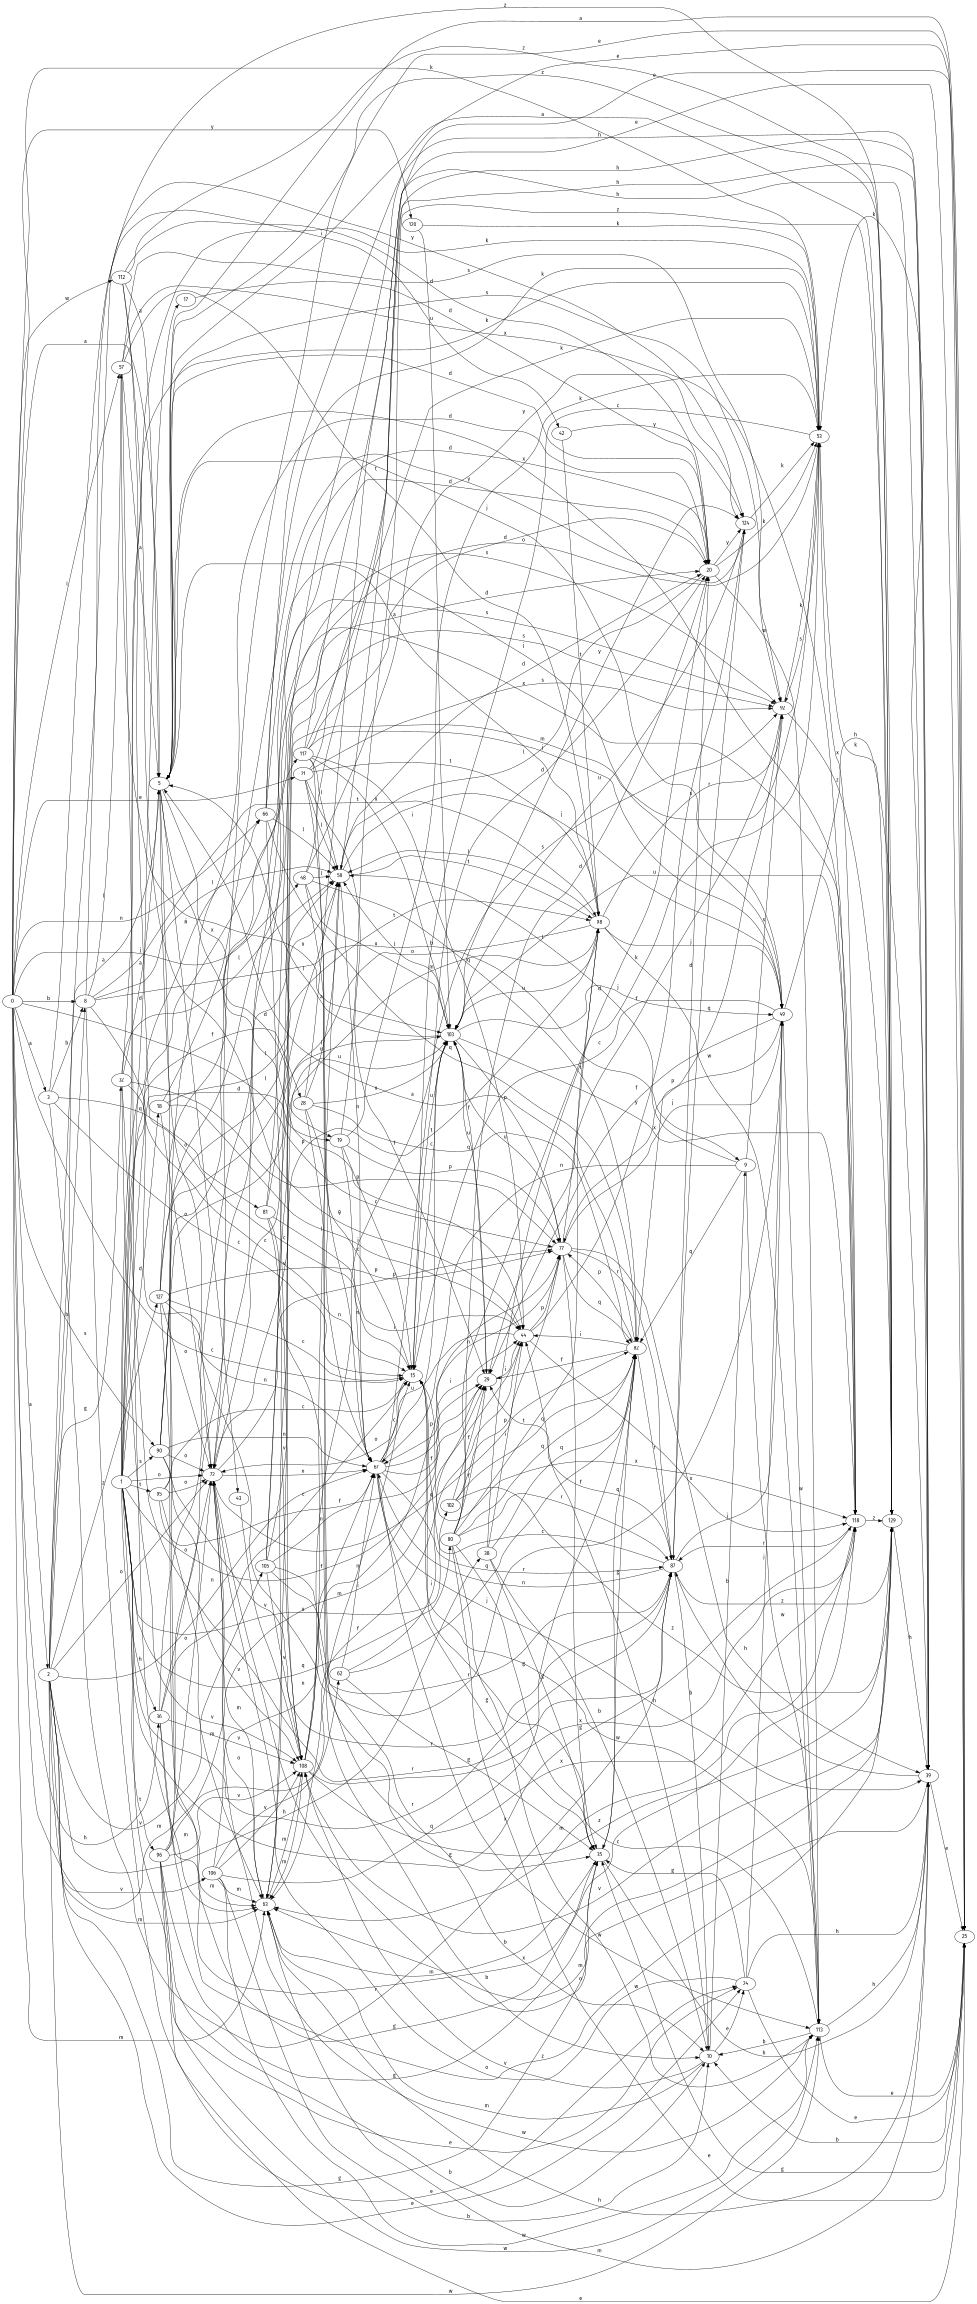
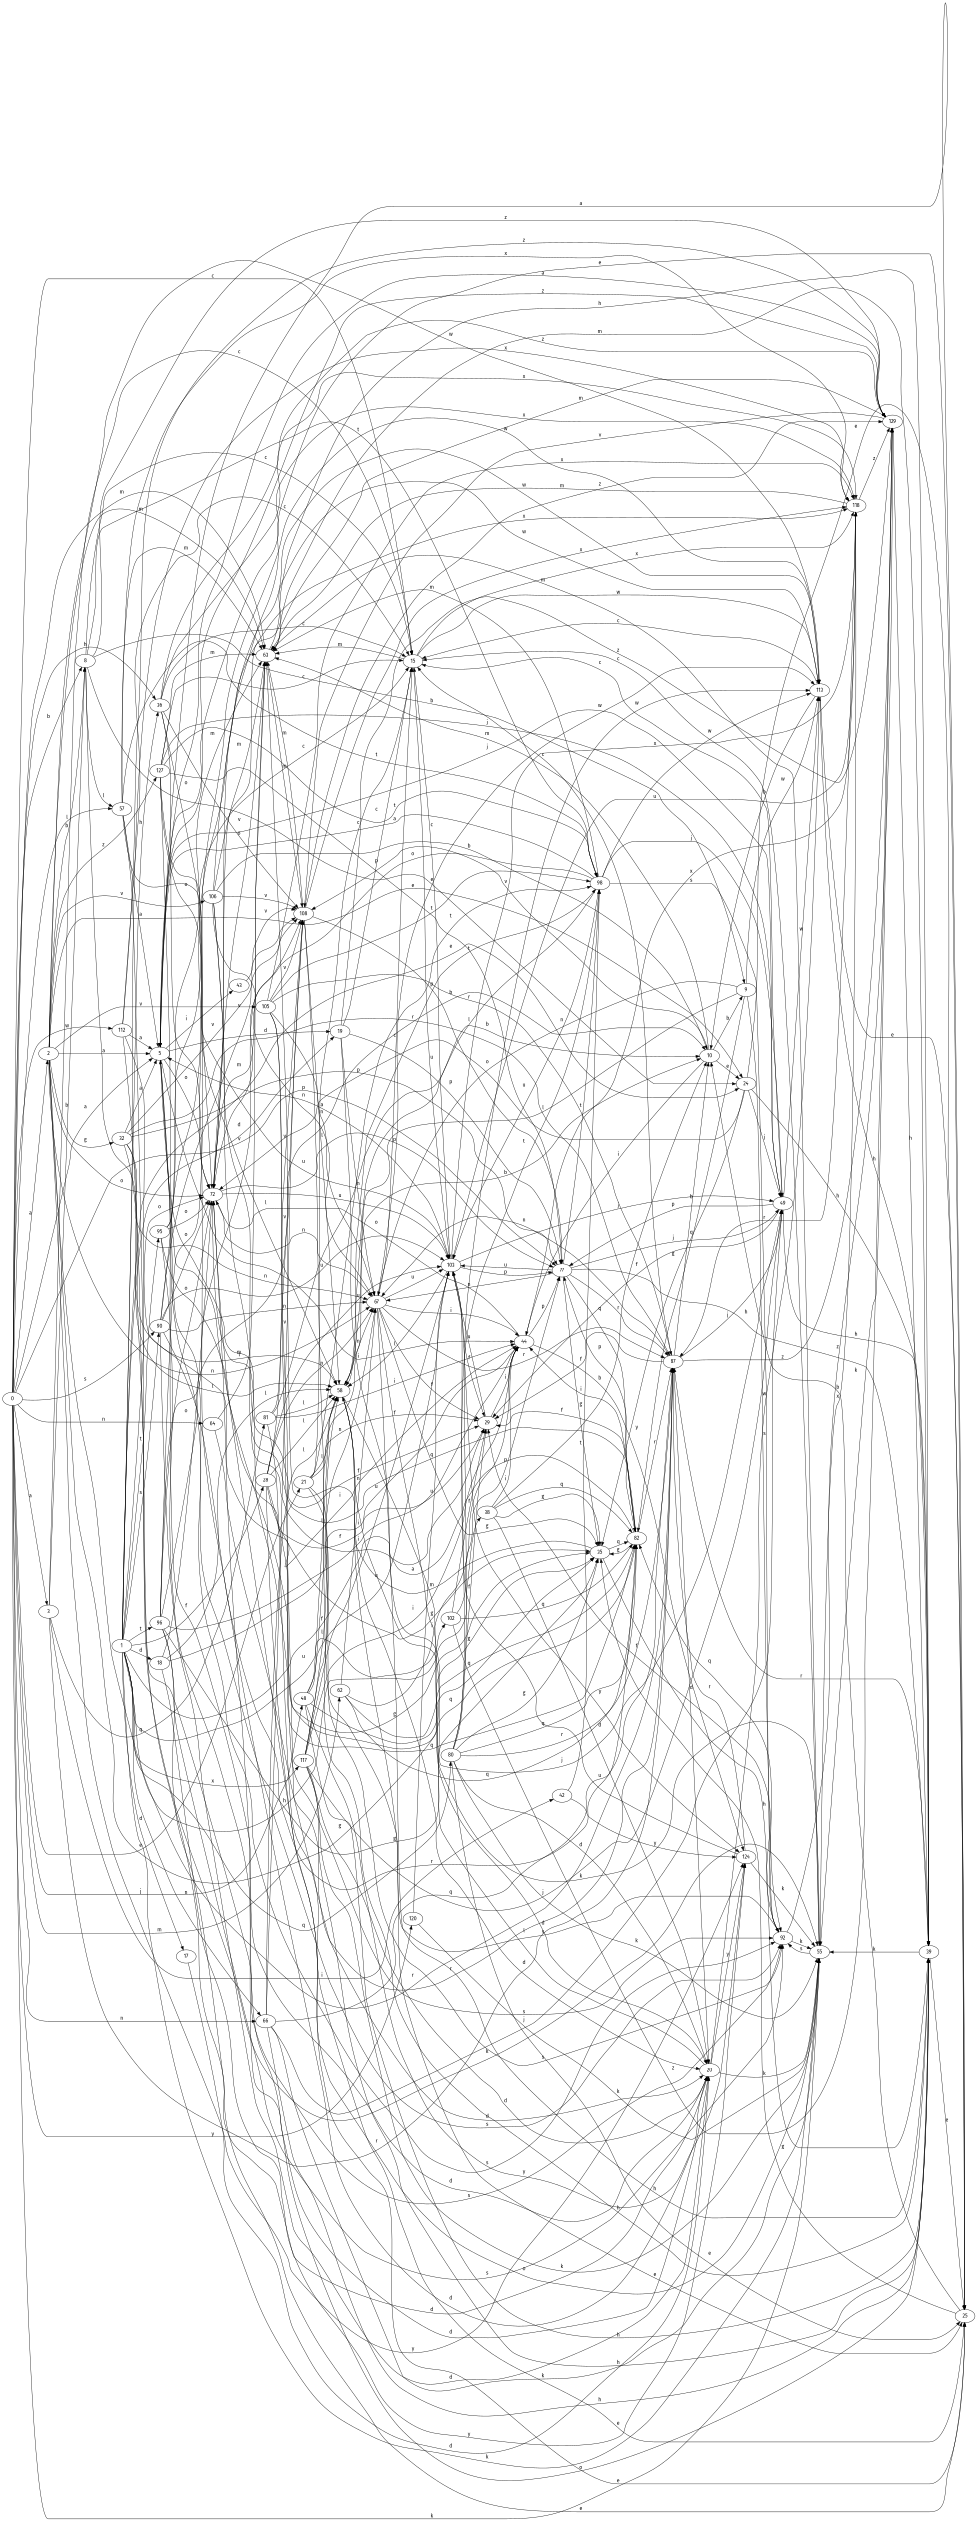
  strict digraph {
    fontname="Fira Sans"
    rankdir=LR
    node [fontname="Fira Sans"]
    edge [fontname="Fira Sans"]
    0
    2
    3
    5
    8
    15
    21
    36
    48
-   53
+   53 [label=55]
    57
    62
    63
+   64
    66
    77
    90
    112
    120
    24
    72
    32
    35
    38
    67
    105
    106
    113
    124
    127
    87
    42
    81
    19
    118
    20
    43
    44
    49
    92
    129
    9
    58
    98
    103
    29
    39
    108
    82
    10
    1
    17
    18
    28
    80
    95
    96
    102
    117
    25
    0 -> 2 [label=a]
    0 -> 3 [label=a]
    0 -> 5 [label=a]
    0 -> 8 [label=b]
    0 -> 15 [label=c]
    0 -> 21 [label=e]
    0 -> 36 [label=h]
    0 -> 48 [label=j]
    0 -> 53 [label=k]
    0 -> 57 [label=l]
    0 -> 62 [label=m]
    0 -> 63 [label=m]
+   0 -> 64 [label=n]
    0 -> 66 [label=n]
    0 -> 77 [label=p]
    0 -> 90 [label=s]
    0 -> 112 [label=w]
    0 -> 120 [label=y]
    2 -> 5 [label=a]
    2 -> 8 [label=b]
    2 -> 63 [label=m]
    2 -> 24 [label=e]
    2 -> 72 [label=o]
    2 -> 32 [label=g]
    2 -> 35 [label=g]
    2 -> 38 [label=h]
    2 -> 67 [label=n]
    2 -> 105 [label=v]
    2 -> 106 [label=v]
    2 -> 113 [label=w]
    2 -> 124 [label=y]
    2 -> 127 [label=z]
    3 -> 8 [label=b]
    3 -> 15 [label=c]
    3 -> 87 [label=r]
    3 -> 42 [label=i]
    3 -> 81 [label=q]
    5 -> 72 [label=o]
    5 -> 35 [label=g]
    5 -> 19 [label=d]
    5 -> 118 [label=x]
    5 -> 20 [label=d]
    5 -> 43 [label=i]
    5 -> 44 [label=i]
    5 -> 49 [label=j]
    5 -> 92 [label=s]
    5 -> 129 [label=z]
    8 -> 15 [label=c]
    8 -> 57 [label=l]
    8 -> 24 [label=e]
    8 -> 129 [label=z]
    8 -> 9 [label=b]
    8 -> 58 [label=l]
    8 -> 98 [label=t]
    15 -> 63 [label=m]
    15 -> 113 [label=w]
    15 -> 118 [label=x]
    15 -> 103 [label=u]
    21 -> 15 [label=c]
    21 -> 92 [label=s]
    21 -> 58 [label=l]
    21 -> 98 [label=t]
    21 -> 29 [label=f]
    21 -> 39 [label=h]
    36 -> 15 [label=c]
    36 -> 72 [label=o]
    36 -> 118 [label=x]
    36 -> 20 [label=d]
    36 -> 129 [label=z]
    36 -> 108 [label=v]
    48 -> 124 [label=y]
    48 -> 58 [label=l]
    48 -> 103 [label=u]
    48 -> 39 [label=h]
    48 -> 82 [label=q]
    48 -> 10 [label=b]
    53 -> 15 [label=c]
    53 -> 63 [label=m]
    53 -> 72 [label=o]
    53 -> 118 [label=x]
    53 -> 92 [label=s]
    57 -> 5 [label=a]
    57 -> 63 [label=m]
    57 -> 118 [label=x]
    57 -> 92 [label=s]
    57 -> 98 [label=t]
    57 -> 103 [label=u]
    62 -> 35 [label=g]
    62 -> 67 [label=n]
    62 -> 44 [label=i]
    62 -> 82 [label=q]
    63 -> 72 [label=o]
    63 -> 39 [label=h]
    63 -> 108 [label=m]
+   64 -> 63 [label=m]
+   64 -> 87 [label=r]
    66 -> 53 [label=k]
    66 -> 49 [label=j]
    66 -> 58 [label=l]
    66 -> 39 [label=h]
    66 -> 108 [label=v]
    66 -> 82 [label=q]
    77 -> 35 [label=g]
    77 -> 67 [label=n]
    77 -> 87 [label=r]
    77 -> 49 [label=j]
    77 -> 98 [label=t]
    77 -> 103 [label=u]
    77 -> 39 [label=h]
    77 -> 82 [label=q]
    90 -> 72 [label=o]
    90 -> 67 [label=n]
    90 -> 87 [label=r]
    90 -> 118 [label=x]
    90 -> 20 [label=d]
    90 -> 103 [label=u]
    90 -> 108 [label=v]
    112 -> 5 [label=a]
    112 -> 15 [label=c]
    112 -> 20 [label=d]
    112 -> 44 [label=i]
    112 -> 129 [label=z]
    120 -> 53 [label=k]
    120 -> 103 [label=u]
    24 -> 72 [label=o]
    24 -> 35 [label=g]
    24 -> 49 [label=j]
    24 -> 39 [label=h]
    24 -> 25 [label=e]
    72 -> 63 [label=m]
    72 -> 77 [label=p]
    72 -> 67 [label=n]
    72 -> 113 [label=w]
    72 -> 103 [label=u]
    72 -> 82 [label=q]
    72 -> 25 [label=e]
    32 -> 5 [label=a]
    32 -> 53 [label=k]
    32 -> 77 [label=p]
    32 -> 67 [label=n]
    32 -> 87 [label=r]
    32 -> 58 [label=l]
    32 -> 108 [label=v]
    35 -> 63 [label=m]
    35 -> 39 [label=h]
    35 -> 82 [label=q]
    38 -> 35 [label=g]
    38 -> 20 [label=d]
    38 -> 44 [label=i]
    38 -> 82 [label=q]
    38 -> 10 [label=b]
    67 -> 15 [label=c]
    67 -> 35 [label=g]
    67 -> 113 [label=w]
    67 -> 87 [label=r]
    67 -> 20 [label=d]
    67 -> 44 [label=i]
    67 -> 103 [label=u]
    67 -> 29 [label=f]
    67 -> 39 [label=h]
    105 -> 67 [label=n]
    105 -> 87 [label=r]
    105 -> 118 [label=x]
    105 -> 20 [label=d]
    105 -> 92 [label=s]
    105 -> 98 [label=t]
    105 -> 108 [label=v]
    106 -> 63 [label=m]
    106 -> 67 [label=n]
    106 -> 113 [label=w]
    106 -> 29 [label=f]
    106 -> 108 [label=v]
    106 -> 82 [label=q]
    106 -> 10 [label=b]
    113 -> 15 [label=c]
    113 -> 39 [label=h]
    113 -> 10 [label=b]
    113 -> 25 [label=e]
    124 -> 53 [label=k]
    124 -> 87 [label=r]
    124 -> 103 [label=u]
    127 -> 15 [label=c]
    127 -> 63 [label=m]
    127 -> 77 [label=p]
    127 -> 72 [label=o]
    127 -> 49 [label=j]
    127 -> 92 [label=s]
    127 -> 58 [label=l]
    127 -> 98 [label=t]
    87 -> 15 [label=c]
    87 -> 67 [label=n]
    87 -> 20 [label=d]
    87 -> 49 [label=j]
    87 -> 129 [label=z]
    87 -> 29 [label=f]
    87 -> 10 [label=b]
    42 -> 124 [label=y]
    42 -> 98 [label=t]
    81 -> 44 [label=i]
    81 -> 58 [label=l]
    81 -> 108 [label=v]
    81 -> 10 [label=b]
    81 -> 25 [label=e]
    19 -> 15 [label=c]
    19 -> 53 [label=k]
    19 -> 77 [label=p]
    19 -> 67 [label=n]
    19 -> 129 [label=z]
    118 -> 63 [label=m]
    118 -> 87 [label=r]
    118 -> 129 [label=z]
    118 -> 103 [label=u]
    20 -> 53 [label=k]
    20 -> 113 [label=w]
    20 -> 124 [label=y]
    20 -> 58 [label=l]
    43 -> 108 [label=v]
    44 -> 77 [label=p]
    44 -> 72 [label=o]
    44 -> 124 [label=y]
    44 -> 118 [label=x]
    49 -> 15 [label=c]
    49 -> 77 [label=p]
    49 -> 113 [label=w]
    49 -> 29 [label=f]
    49 -> 39 [label=h]
    92 -> 53 [label=k]
    92 -> 129 [label=z]
    92 -> 29 [label=f]
    92 -> 82 [label=q]
    129 -> 5 [label=a]
    129 -> 53 [label=k]
    129 -> 63 [label=m]
    129 -> 39 [label=h]
    129 -> 108 [label=v]
    9 -> 67 [label=n]
    9 -> 113 [label=w]
    9 -> 92 [label=s]
    9 -> 58 [label=l]
    9 -> 82 [label=q]
    58 -> 67 [label=n]
    58 -> 20 [label=d]
    58 -> 49 [label=j]
    58 -> 98 [label=t]
    58 -> 25 [label=e]
    98 -> 5 [label=a]
    98 -> 63 [label=m]
    98 -> 72 [label=o]
    98 -> 113 [label=w]
    98 -> 49 [label=j]
    98 -> 92 [label=s]
    98 -> 58 [label=l]
    98 -> 103 [label=u]
    103 -> 5 [label=a]
    103 -> 15 [label=c]
    103 -> 77 [label=p]
    103 -> 124 [label=y]
    103 -> 118 [label=x]
    103 -> 49 [label=j]
    103 -> 58 [label=l]
    103 -> 29 [label=f]
    29 -> 44 [label=i]
    29 -> 103 [label=u]
    39 -> 53 [label=k]
    39 -> 63 [label=m]
    39 -> 72 [label=o]
    39 -> 87 [label=r]
    39 -> 25 [label=e]
    108 -> 63 [label=m]
    108 -> 77 [label=p]
    108 -> 118 [label=x]
    108 -> 92 [label=s]
    108 -> 129 [label=z]
    108 -> 58 [label=l]
    82 -> 5 [label=a]
    82 -> 77 [label=p]
    82 -> 35 [label=g]
    82 -> 87 [label=r]
    82 -> 44 [label=i]
    82 -> 29 [label=f]
    10 -> 63 [label=m]
    10 -> 24 [label=e]
    10 -> 44 [label=i]
    10 -> 9 [label=b]
    10 -> 108 [label=v]
    1 -> 36 [label=h]
    1 -> 53 [label=k]
    1 -> 66 [label=n]
    1 -> 90 [label=s]
    1 -> 24 [label=e]
    1 -> 72 [label=o]
    1 -> 87 [label=r]
    1 -> 19 [label=d]
    1 -> 118 [label=x]
    1 -> 29 [label=f]
    1 -> 17 [label=d]
    1 -> 18 [label=d]
    1 -> 28 [label=f]
    1 -> 80 [label=q]
    1 -> 95 [label=t]
    1 -> 96 [label=t]
    1 -> 102 [label=u]
    1 -> 117 [label=x]
    17 -> 20 [label=d]
    18 -> 72 [label=o]
    18 -> 124 [label=y]
    18 -> 44 [label=i]
    18 -> 58 [label=l]
    28 -> 35 [label=g]
    28 -> 67 [label=n]
    28 -> 58 [label=l]
    28 -> 103 [label=u]
+   28 -> 108 [label=v]
    28 -> 82 [label=q]
    28 -> 25 [label=e]
    80 -> 53 [label=k]
    80 -> 35 [label=g]
    80 -> 113 [label=w]
    80 -> 87 [label=r]
    80 -> 20 [label=d]
    80 -> 98 [label=t]
    80 -> 29 [label=f]
    80 -> 82 [label=q]
    80 -> 25 [label=e]
    95 -> 15 [label=c]
    95 -> 63 [label=m]
    95 -> 72 [label=o]
    95 -> 20 [label=d]
    95 -> 29 [label=f]
    96 -> 72 [label=o]
    96 -> 35 [label=g]
    96 -> 113 [label=w]
    96 -> 44 [label=i]
    96 -> 92 [label=s]
    96 -> 108 [label=v]
    96 -> 10 [label=b]
    96 -> 25 [label=e]
    102 -> 77 [label=p]
    102 -> 129 [label=z]
    102 -> 29 [label=f]
    102 -> 82 [label=q]
    117 -> 53 [label=k]
    117 -> 67 [label=n]
    117 -> 20 [label=d]
    117 -> 44 [label=i]
    117 -> 49 [label=j]
    117 -> 58 [label=l]
    117 -> 103 [label=u]
    117 -> 39 [label=h]
    25 -> 5 [label=a]
    25 -> 35 [label=g]
    25 -> 10 [label=b]
  }
